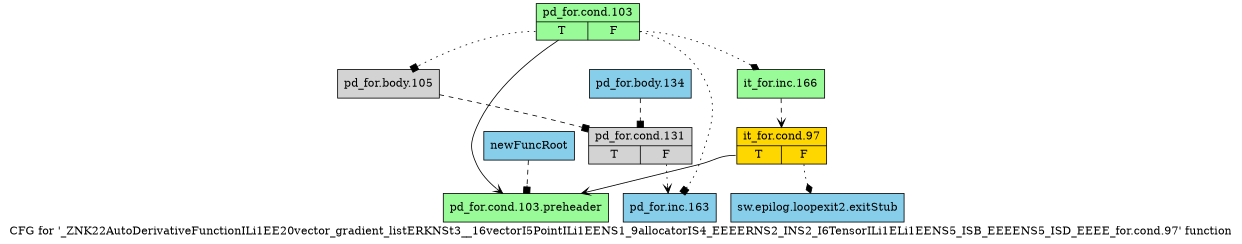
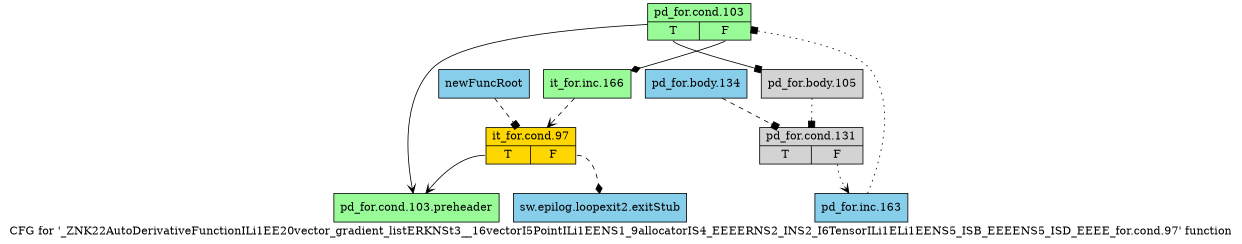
  digraph {
    label="CFG for '_ZNK22AutoDerivativeFunctionILi1EE20vector_gradient_listERKNSt3__16vectorI5PointILi1EENS1_9allocatorIS4_EEEERNS2_INS2_I6TensorILi1ELi1EENS5_ISB_EEEENS5_ISD_EEEE_for.cond.97' function"
    node [fillcolor=skyblue shape=record style=filled]
    edge [arrowhead=box style=dashed]
    n1 [label="{newFuncRoot}"]
    n2 [fillcolor=gold label="{it_for.cond.97|{<s0>T|<s1>F}}"]
    n3 [label="{sw.epilog.loopexit2.exitStub}"]
    n4 [fillcolor=palegreen label="{pd_for.cond.103.preheader}"]
    n5 [fillcolor=palegreen label="{pd_for.cond.103|{<s0>T|<s1>F}}"]
    n6 [fillcolor=lightgrey label="{pd_for.body.105}"]
    n7 [fillcolor=palegreen label="{it_for.inc.166}"]
    n8 [fillcolor=lightgrey label="{pd_for.cond.131|{<s0>T|<s1>F}}"]
    n9 [label="{pd_for.inc.163}"]
    n10 [label="{pd_for.body.134}"]
-   n1 -> n4
-   n2 -> n3 [arrowhead=diamond style=dotted tailport=s1]
+   n1 -> n2
+   n2 -> n3 [arrowhead=diamond tailport=s1]
    n2 -> n4 [arrowhead=vee style=solid tailport=s0]
    n5 -> n4 [arrowhead=vee style=solid]
-   n5 -> n6 [style=dotted tailport=s0]
-   n5 -> n7 [arrowhead=diamond style=dotted tailport=s1]
-   n6 -> n8
+   n5 -> n6 [style=solid tailport=s0]
+   n5 -> n7 [arrowhead=diamond style=solid tailport=s1]
+   n6 -> n8 [style=dotted]
    n7 -> n2 [arrowhead=vee]
    n8 -> n9 [arrowhead=vee style=dotted tailport=s1]
-   n5 -> n9 [style=dotted]
+   n9 -> n5 [style=dotted]
    n10 -> n8
  }
